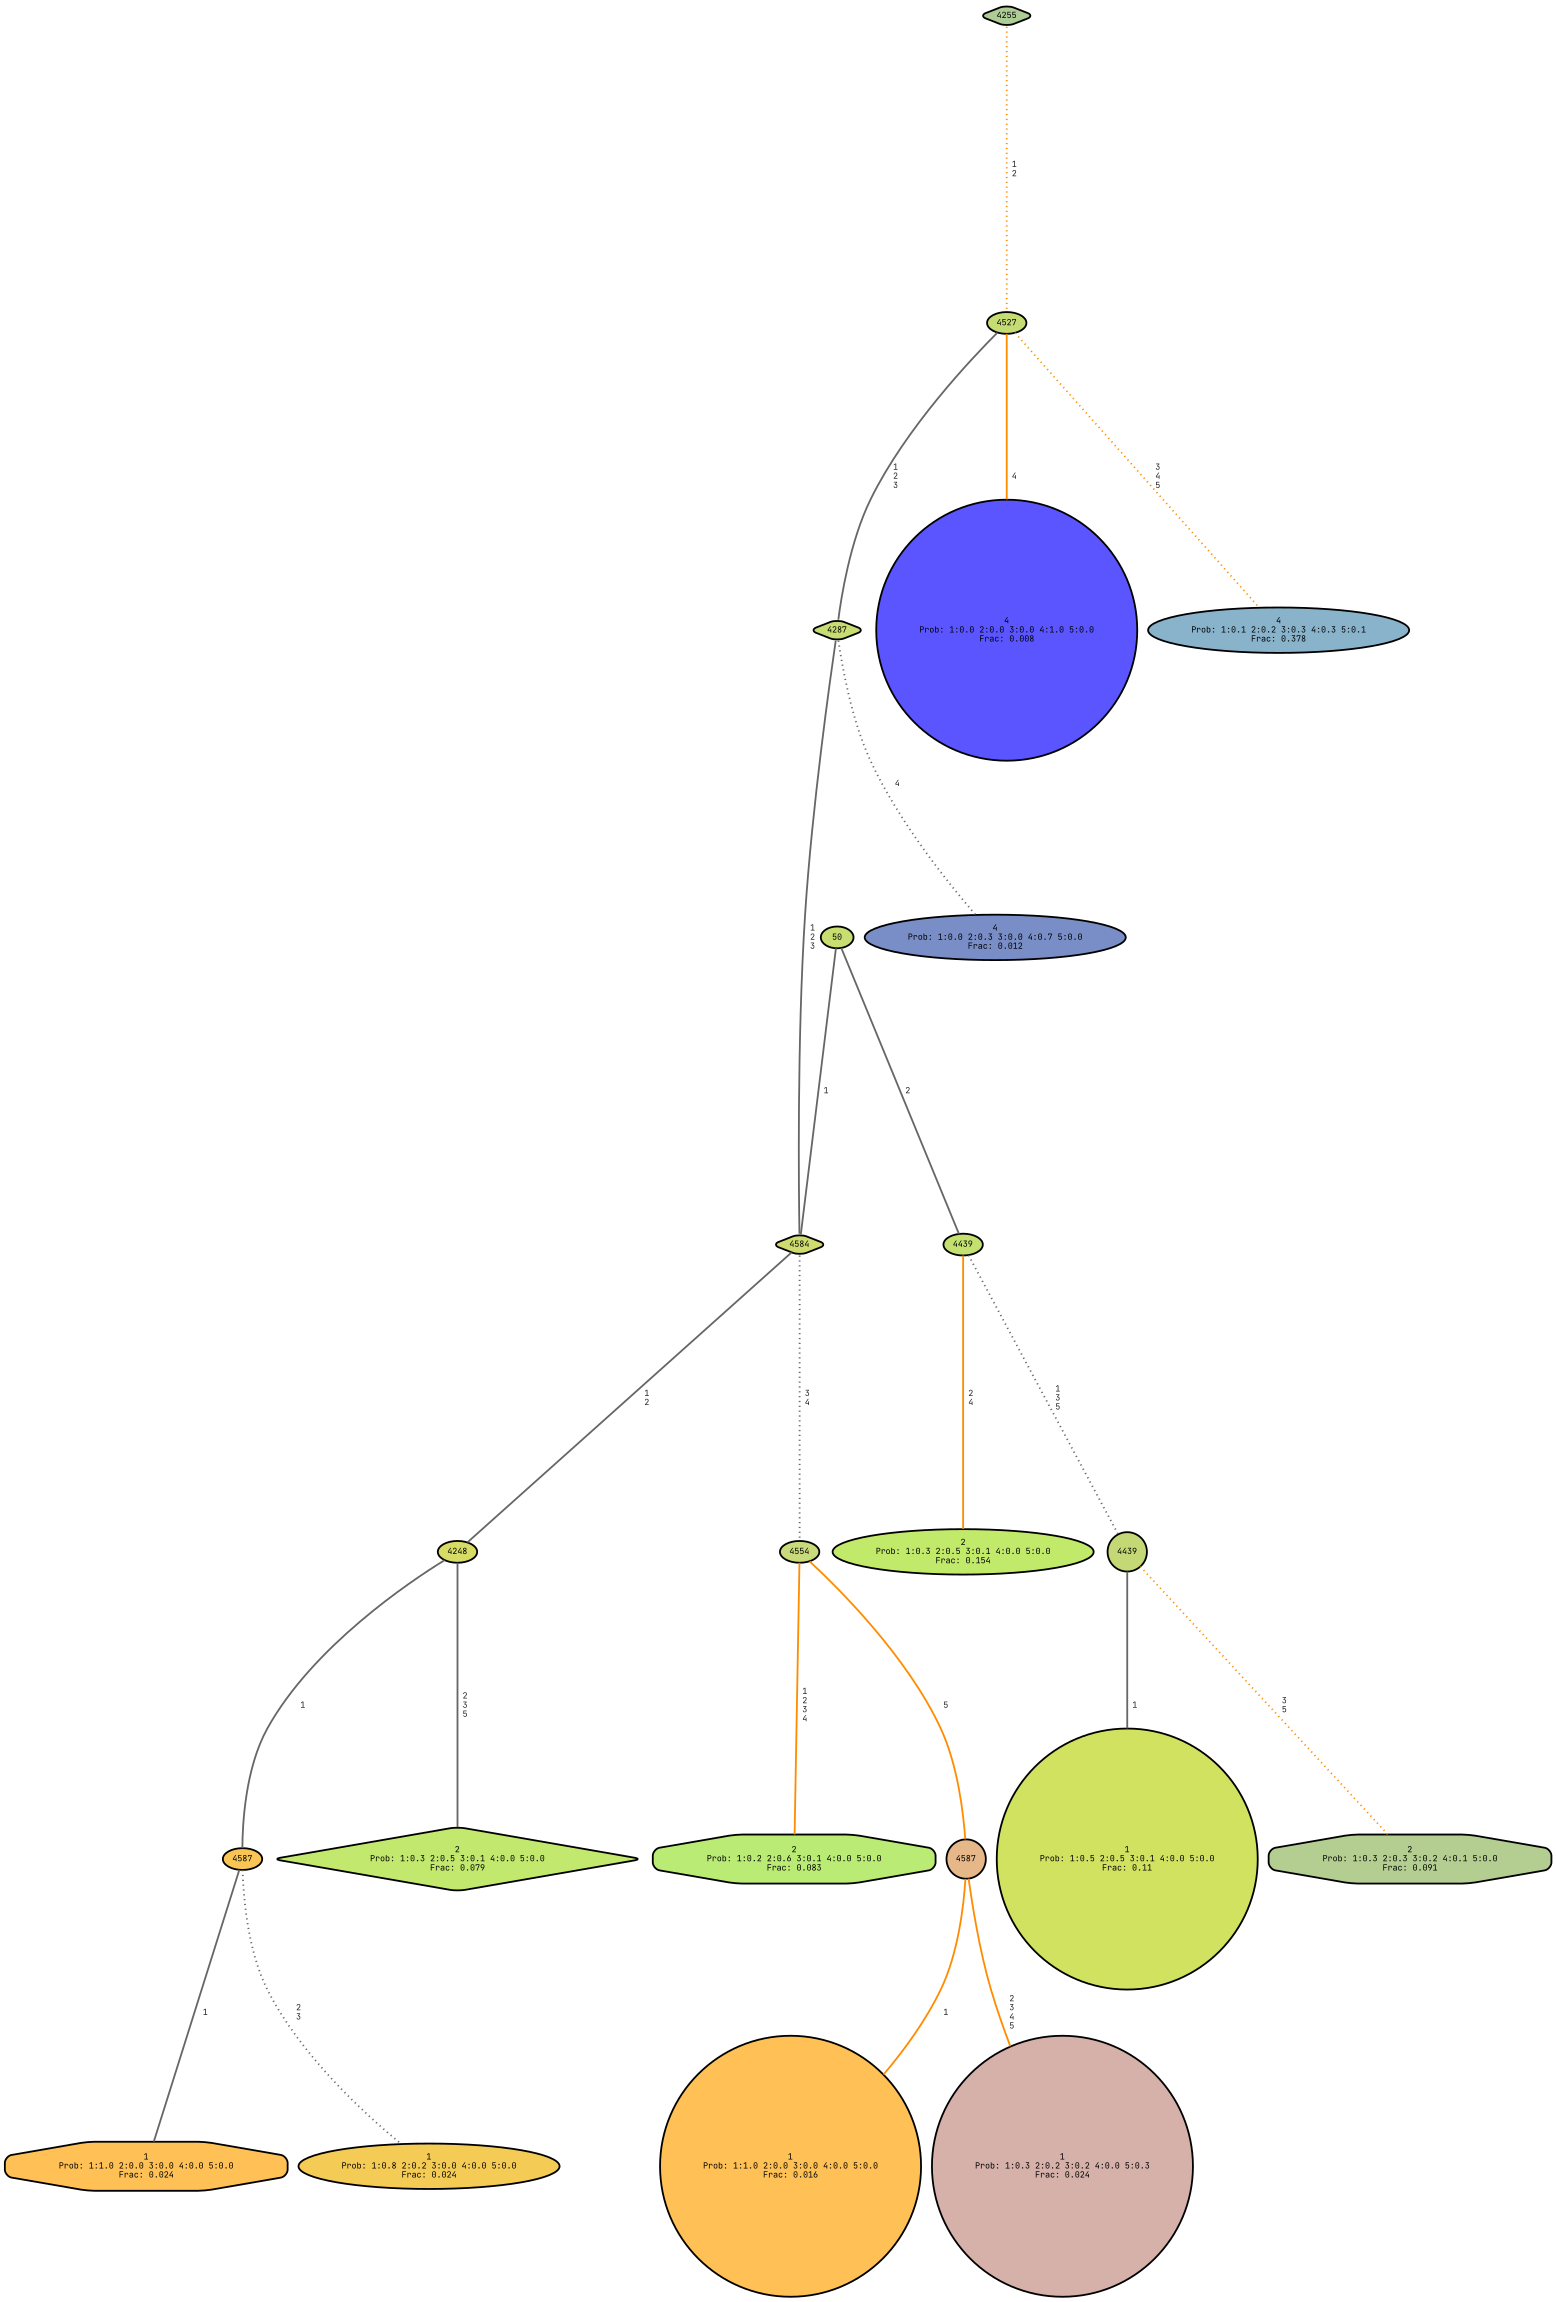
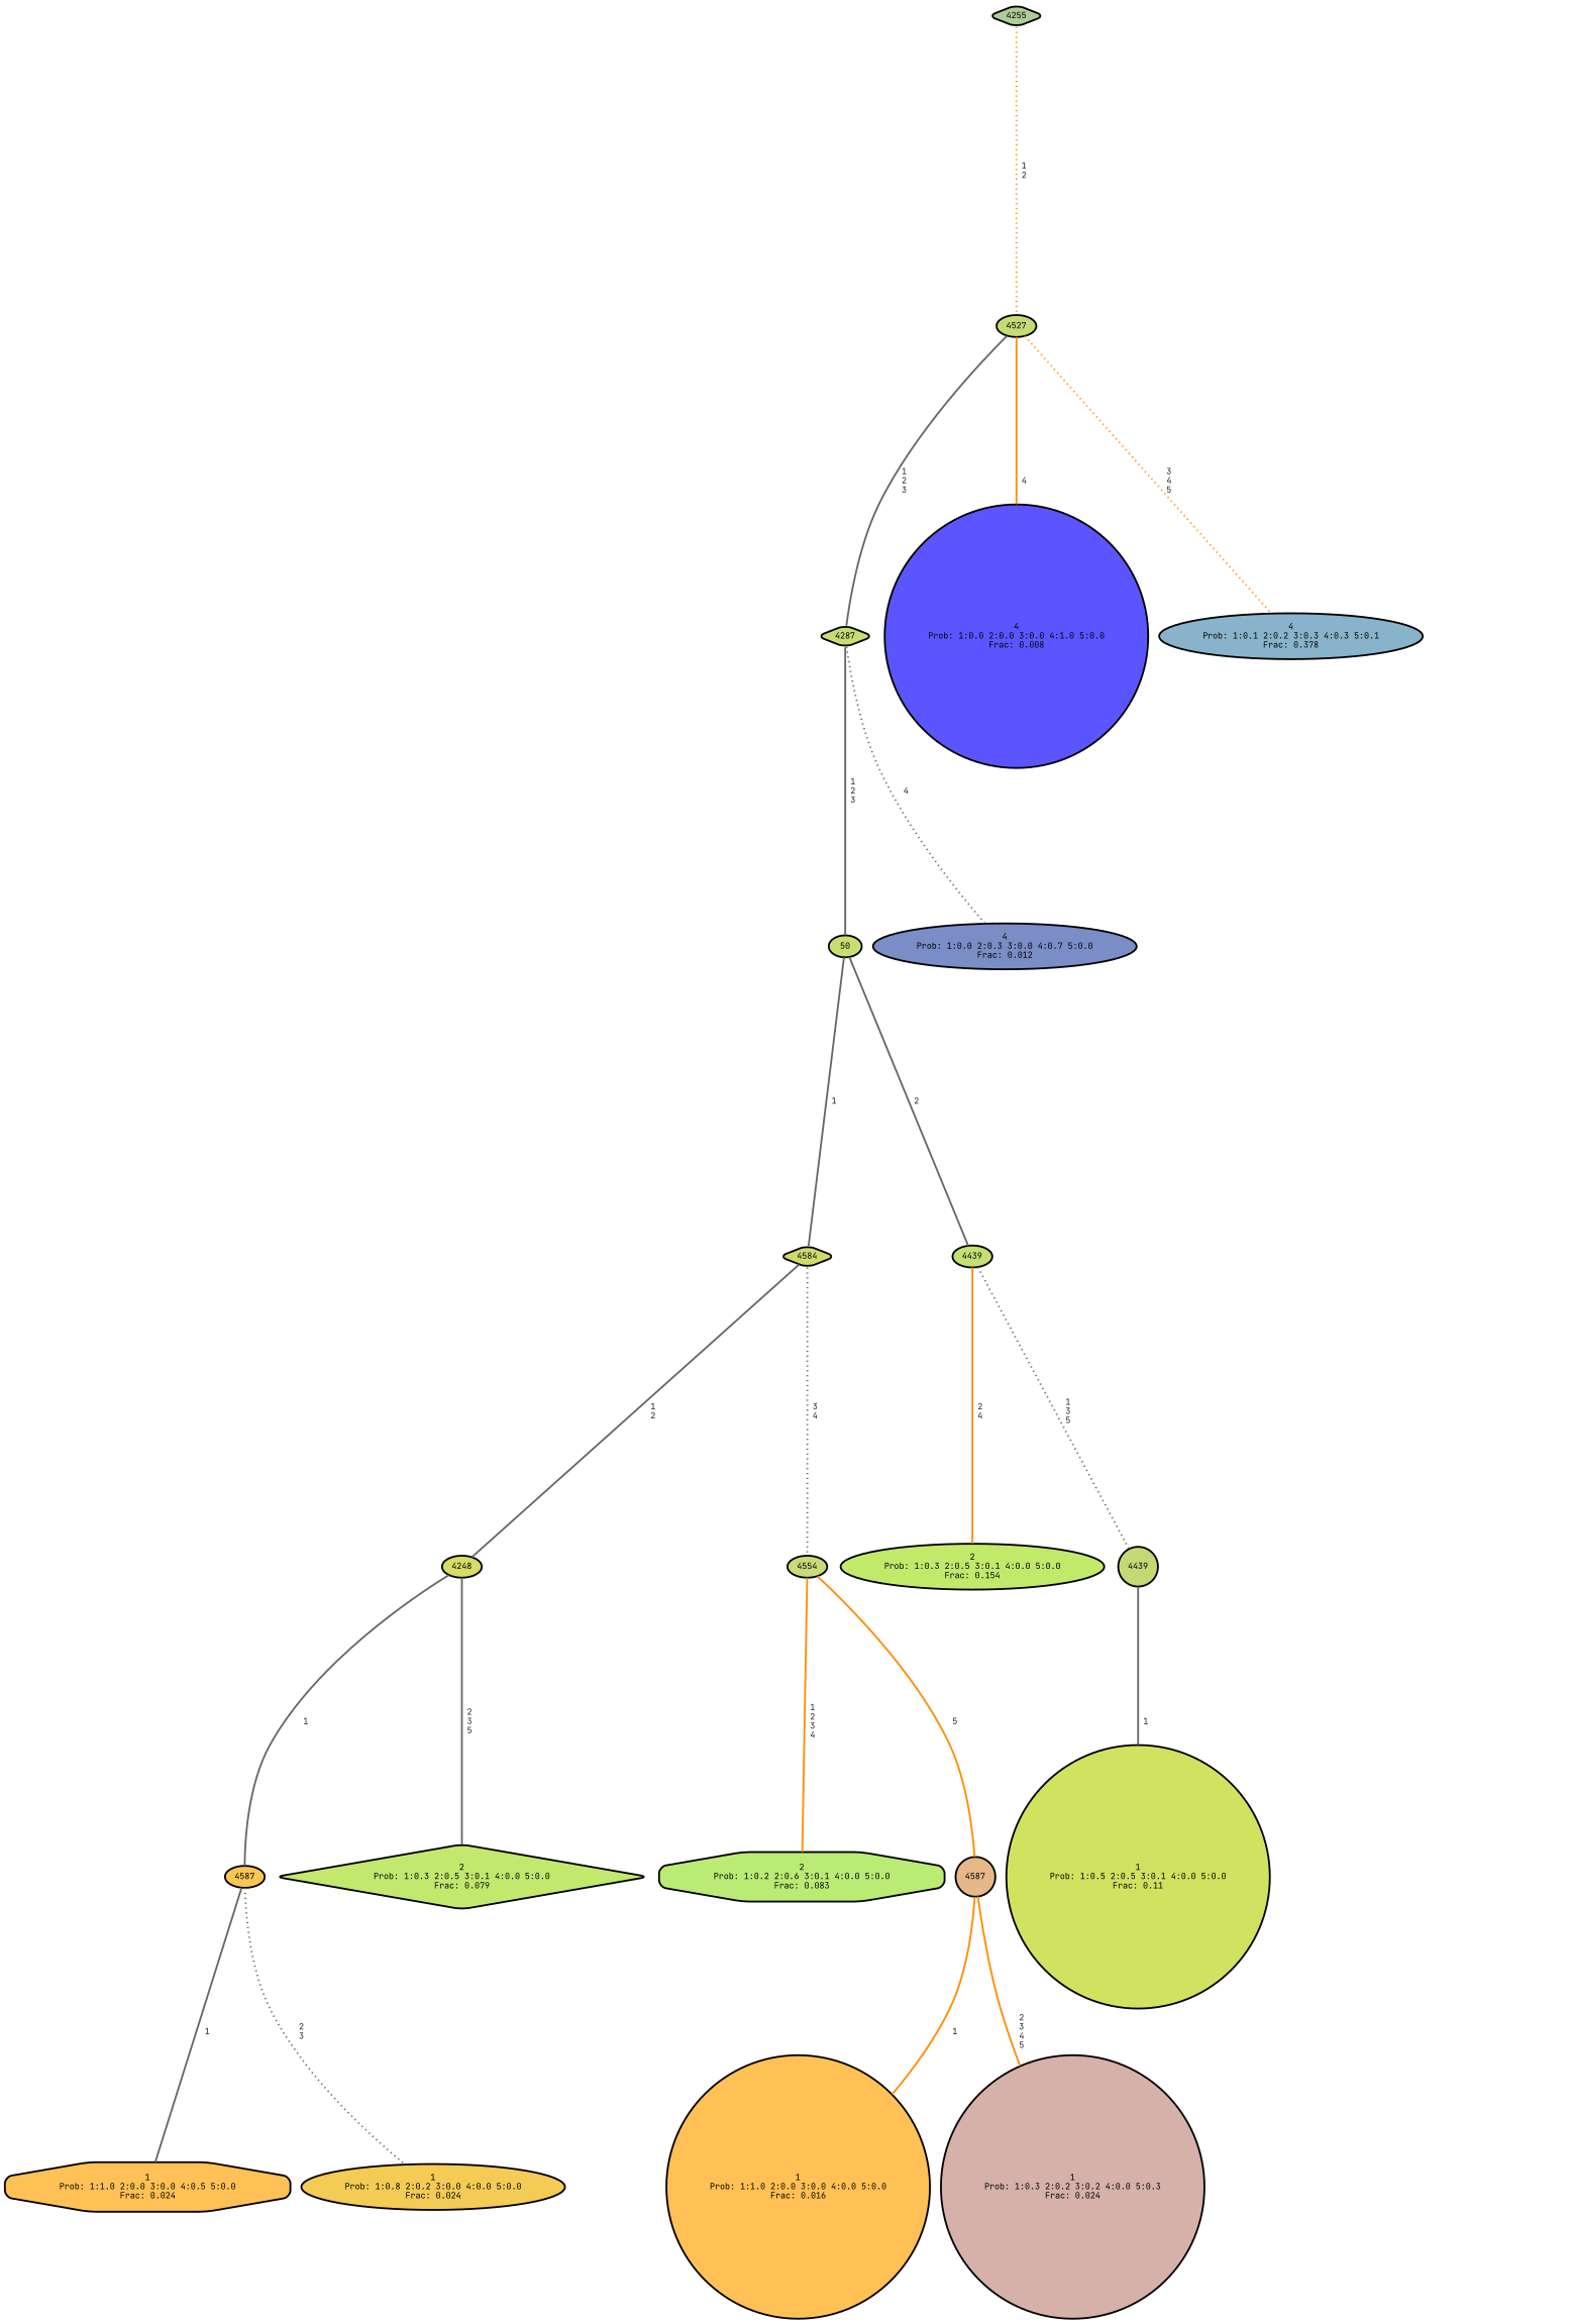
  graph {
    fontname="JetBrains Mono"
    ranksep="0 equally"
    splines=straight
    node [color=black fillcolor="#ffc155" fontcolor=black fontname="JetBrains Mono" penwidth=3 shape=ellipse style="filled, rounded"]
    edge [color=gray40 fontcolor=grey14 fontname="JetBrains Mono" fontweight=bold penwidth=3 style=bold]
-   n1 [label="1\nProb: 1:1.0 2:0.0 3:0.0 4:0.0 5:0.0\nFrac: 0.024" shape=octagon]
+   n1 [label="1\nProb: 1:1.0 2:0.0 3:0.0 4:0.5 5:0.0\nFrac: 0.024" shape=octagon]
    n2 [fillcolor="#f9c655" label=4587]
    n3 [fillcolor="#f3cb55" label="1\nProb: 1:0.8 2:0.2 3:0.0 4:0.0 5:0.0\nFrac: 0.024"]
    n4 [fillcolor="#d6dc64" label=4248]
    n5 [fillcolor="#c2e96e" label="2\nProb: 1:0.3 2:0.5 3:0.1 4:0.0 5:0.0\nFrac: 0.079" shape=diamond]
    n6 [fillcolor="#cfdb6f" label=4584 shape=diamond]
    n7 [fillcolor="#c9da7b" label=4554]
    n8 [fillcolor="#baeb75" label="2\nProb: 1:0.2 2:0.6 3:0.1 4:0.0 5:0.0\nFrac: 0.083" shape=octagon]
    n9 [fillcolor="#e6b788" label=4587 shape=circle]
    n10 [label="1\nProb: 1:1.0 2:0.0 3:0.0 4:0.0 5:0.0\nFrac: 0.016" shape=circle]
    n11 [fillcolor="#d6b1aa" label="1\nProb: 1:0.3 2:0.2 3:0.2 4:0.0 5:0.3\nFrac: 0.024" shape=circle]
    n12 [fillcolor="#c8de70" label=50]
    n13 [fillcolor="#c3e071" label=4439]
    n14 [fillcolor="#c2ea6a" label="2\nProb: 1:0.3 2:0.5 3:0.1 4:0.0 5:0.0\nFrac: 0.154"]
    n15 [fillcolor="#c4d976" label=4439 shape=circle]
    n16 [fillcolor="#d1e261" label="1\nProb: 1:0.5 2:0.5 3:0.1 4:0.0 5:0.0\nFrac: 0.11" shape=circle]
-   n17 [fillcolor="#b3ce90" label="2\nProb: 1:0.3 2:0.3 3:0.2 4:0.1 5:0.0\nFrac: 0.091" shape=octagon]
    n18 [fillcolor="#c7dc72" label=4287 shape=diamond]
    n19 [fillcolor="#798dc6" label="4\nProb: 1:0.0 2:0.3 3:0.0 4:0.7 5:0.0\nFrac: 0.012"]
    n20 [fillcolor="#c5db74" label=4527]
    n21 [fillcolor="#5a55ff" label="4\nProb: 1:0.0 2:0.0 3:0.0 4:1.0 5:0.0\nFrac: 0.008" shape=circle]
    n22 [fillcolor="#88b3cb" label="4\nProb: 1:0.1 2:0.2 3:0.3 4:0.3 5:0.1\nFrac: 0.378"]
    n23 [fillcolor="#aecc95" label=4255 shape=diamond]
    subgraph sub_1 {
      rank=same
    }
    n2 -- n1 [label=" 1"]
    n2 -- n3 [label=" 2\n 3" style=dotted]
    n4 -- n2 [label=" 1"]
    n4 -- n5 [label=" 2\n 3\n 5"]
    n6 -- n4 [label=" 1\n 2"]
    n6 -- n7 [label=" 3\n 4" style=dotted]
    n7 -- n8 [color=darkorange label=" 1\n 2\n 3\n 4"]
    n7 -- n9 [color=darkorange label=" 5"]
    n9 -- n10 [color=darkorange label=" 1"]
    n9 -- n11 [color=darkorange label=" 2\n 3\n 4\n 5"]
    n12 -- n6 [label=" 1"]
    n12 -- n13 [label=" 2"]
    n13 -- n14 [color=darkorange label=" 2\n 4"]
    n13 -- n15 [label=" 1\n 3\n 5" style=dotted]
    n15 -- n16 [label=" 1"]
-   n15 -- n17 [color=darkorange label=" 3\n 5" style=dotted]
-   n18 -- n6 [label=" 1\n 2\n 3"]
+   n18 -- n12 [label=" 1\n 2\n 3"]
    n18 -- n19 [label=" 4" style=dotted]
    n20 -- n18 [label=" 1\n 2\n 3"]
    n20 -- n21 [color=darkorange label=" 4"]
    n20 -- n22 [color=darkorange label=" 3\n 4\n 5" style=dotted]
    n23 -- n20 [color=darkorange label=" 1\n 2" style=dotted]
  }
